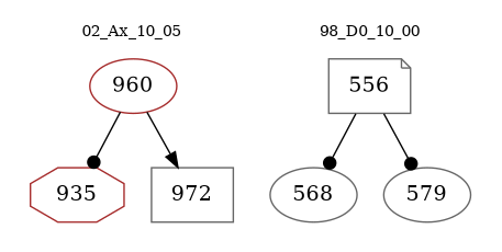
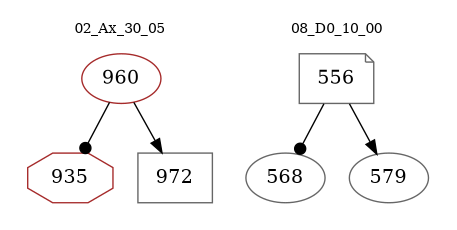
  digraph {
    node [color=gray40 shape=ellipse]
    edge [arrowhead=dot color=black]
    n1 [color=brown label=960]
    n2 [color=brown label=935 shape=octagon]
    n3 [label=972 shape=box]
    n4 [label=556 shape=note]
    n5 [label=568]
    n6 [label=579]
    subgraph cluster_1 {
      color=white
      fontsize=10
-     label="02_Ax_10_05"
+     label="02_Ax_30_05"
      n1
      n2
      n3
    }
    subgraph cluster_2 {
      color=white
      fontsize=10
-     label="98_D0_10_00"
+     label="08_D0_10_00"
      n4
      n5
      n6
    }
    n1 -> n2
    n1 -> n3 [arrowhead=normal]
    n4 -> n5
-   n4 -> n6
+   n4 -> n6 [arrowhead=normal]
  }
